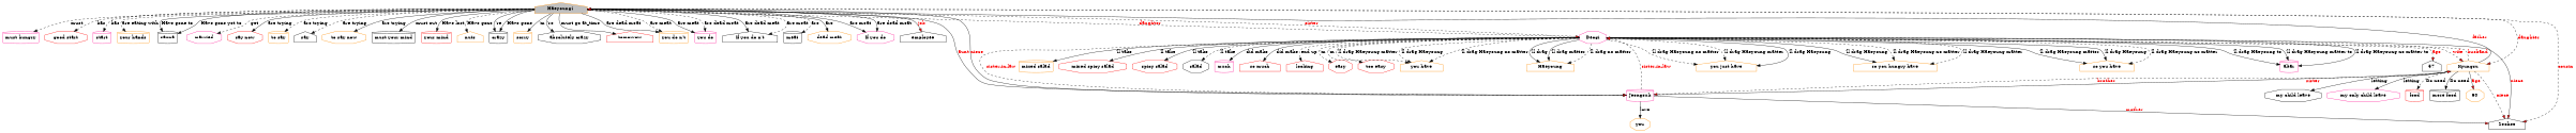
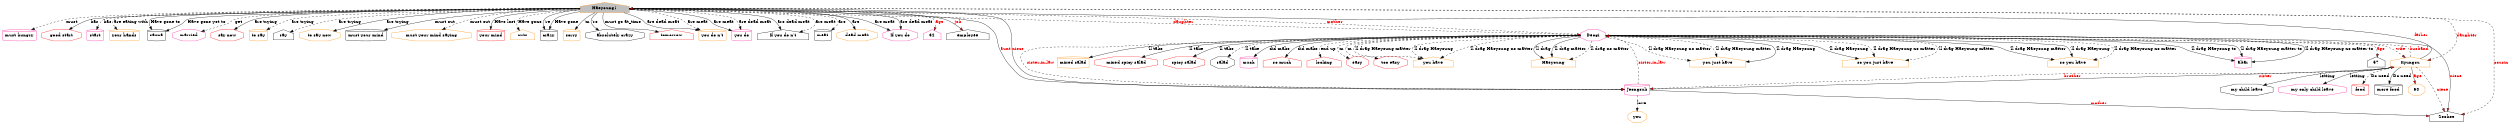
  digraph {
    node [color=darkorange shape=cylinder]
    edge [style=solid]
    n1 [fillcolor=gray label=Haeyoung1 shape=house style=filled]
    n2 [color=deeppink label="must hungry"]
    n3 [color=red label="good start" shape=octagon]
    n4 [color=deeppink label=start]
    n5 [label="your hands"]
    n6 [color=black label=sauna]
    n7 [color=deeppink label=married shape=octagon]
    n8 [color=red label="say now" shape=octagon]
    n9 [label="to say"]
    n10 [color=black label=say shape=house]
    n11 [label="to say now" shape=octagon]
    n12 [color=black label="must your mind"]
+   n13 [label="must your mind saying" shape=octagon]
    n14 [color=red label="your mind"]
    n15 [label=nuts shape=house]
    n16 [color=black label=crazy]
    n17 [label=sorry]
    n18 [color=black label="absolutely crazy" shape=octagon]
    n19 [color=red label=tomorrow shape=house]
    n20 [label="you do n't"]
    n21 [color=deeppink label="you do"]
    n22 [color=black label="If you do n't" shape=house]
    n23 [color=black label=meat]
    n24 [label="dead meat" shape=octagon]
    n25 [color=deeppink label="If you do" shape=octagon]
+   n26 [color=deeppink label=32 shape=house]
    n27 [color=black label=employee shape=house]
    n28 [color=deeppink label=Deogi shape=octagon]
    n29 [label=Kyungsu shape=house]
    n30 [color=black label=Seohee shape=house]
    n31 [color=deeppink label=Jeongsuk]
    n32 [label="mixed salad"]
    n33 [color=red label="mixed spicy salad" shape=octagon]
    n34 [color=red label="spicy salad" shape=octagon]
    n35 [color=black label=salad shape=octagon]
    n36 [color=deeppink label=much]
    n37 [color=red label="so much" shape=house]
    n38 [color=red label=looking shape=house]
    n39 [color=red label=easy shape=octagon]
    n40 [color=red label="too easy" shape=octagon]
    n41 [label="you have" shape=house]
    n42 [label=Haeyoung shape=house]
    n43 [label="you just have" shape=house]
-   n44 [label="so you hungry have" shape=house]
+   n44 [label="so you just have" shape=house]
    n45 [label="so you have" shape=house]
    n46 [color=deeppink label=altar]
    n47 [color=black label=57 shape=house]
    n48 [color=black label="my child leave" shape=octagon]
    n49 [color=deeppink label="my only child leave" shape=octagon]
    n50 [color=red label=food]
    n51 [color=black label="more food"]
    n52 [label=60 shape=octagon]
    n53 [label=you shape=octagon]
    n1 -> n2 [label=must style=dashed]
-   n1 -> n3 [label=has style=dashed]
+   n1 -> n3 [label=has]
    n1 -> n4 [label=has style=dashed]
    n1 -> n5 [label="are eating with" style=dashed]
    n1 -> n6 [label="Have gone yet to"]
    n1 -> n6 [label="Have gone to"]
    n1 -> n7 [label=get style=dashed]
    n1 -> n8 [label="are trying"]
    n1 -> n9 [label="are trying" style=dashed]
    n1 -> n10 [label="are trying" style=dashed]
    n1 -> n11 [label="are trying"]
    n1 -> n12 [label="must out"]
+   n1 -> n13 [label="must out" style=dashed]
    n1 -> n14 [label="Have lost"]
    n1 -> n15 [label="Have gone" style=dashed]
    n1 -> n16 [label="Have gone"]
    n1 -> n16 [label="'re"]
    n1 -> n17 [label="'m"]
    n1 -> n18 [label="'re"]
    n1 -> n19 [label="must go at_time"]
    n1 -> n20 [label="are meat" style=dashed]
    n1 -> n20 [label="are dead meat"]
    n1 -> n21 [label="are dead meat" style=dashed]
    n1 -> n21 [label="are meat"]
    n1 -> n22 [label="are meat" style=dashed]
    n1 -> n22 [label="are dead meat"]
    n1 -> n23 [label=are style=dashed]
    n1 -> n24 [label=are]
    n1 -> n25 [label="are dead meat"]
    n1 -> n25 [label="are meat"]
+   n1 -> n26 [fillcolor=red fontcolor=red label=age style=dashed]
    n1 -> n27 [fillcolor=red fontcolor=red label=job]
    n1 -> n28 [fillcolor=red fontcolor=red label=daughter style=dashed]
    n1 -> n29 [fillcolor=red fontcolor=red label=daughter style=dashed]
    n1 -> n30 [fillcolor=red fontcolor=red label=cousin style=dashed]
    n1 -> n31 [fillcolor=red fontcolor=red label=niece]
-   n28 -> n1 [fillcolor=red fontcolor=red label=sister style=dashed]
+   n28 -> n1 [fillcolor=red fontcolor=red label=mother style=dashed]
    n28 -> n29 [fillcolor=red fontcolor=red label=wife style=dashed]
    n28 -> n30 [fillcolor=red fontcolor=red label=niece]
    n28 -> n31 [fillcolor=red fontcolor=red label="sister-in-law" style=dashed]
    n28 -> n32 [label="'ll take"]
    n28 -> n33 [label="'ll take"]
    n28 -> n34 [label="'ll take"]
    n28 -> n35 [label="'ll take" style=dashed]
    n28 -> n36 [label="did make"]
    n28 -> n37 [label="did make"]
    n28 -> n38 [label="end up" style=dashed]
    n28 -> n39 [label="’m" style=dashed]
    n28 -> n40 [label="’m" style=dashed]
    n28 -> n41 [label="'ll drag Haeyoung" style=dashed]
    n28 -> n41 [label="'ll drag Haeyoung no matter" style=dashed]
    n28 -> n41 [label="'ll drag Haeyoung matter" style=dashed]
    n28 -> n42 [label="'ll drag matter"]
    n28 -> n42 [label="'ll drag no matter" style=dashed]
    n28 -> n42 [label="'ll drag"]
    n28 -> n43 [label="'ll drag Haeyoung no matter" style=dashed]
    n28 -> n43 [label="'ll drag Haeyoung matter" style=dashed]
    n28 -> n43 [label="'ll drag Haeyoung"]
    n28 -> n44 [label="'ll drag Haeyoung"]
    n28 -> n44 [label="'ll drag Haeyoung no matter" style=dashed]
    n28 -> n44 [label="'ll drag Haeyoung matter" style=dashed]
    n28 -> n45 [label="'ll drag Haeyoung matter"]
    n28 -> n45 [label="'ll drag Haeyoung"]
    n28 -> n45 [label="'ll drag Haeyoung no matter" style=dashed]
    n28 -> n46 [label="'ll drag Haeyoung to"]
    n28 -> n46 [label="'ll drag Haeyoung matter to"]
    n28 -> n46 [label="'ll drag Haeyoung no matter to"]
    n28 -> n47 [fillcolor=red fontcolor=red label=age style=dashed]
    n29 -> n1 [fillcolor=red fontcolor=red label=father]
    n29 -> n28 [fillcolor=red fontcolor=red label=husband style=dashed]
    n29 -> n30 [fillcolor=red fontcolor=red label=niece style=dashed]
    n29 -> n31 [fillcolor=red fontcolor=red label=brother style=dashed]
    n29 -> n48 [label=letting]
    n29 -> n49 [label=letting]
    n29 -> n50 [label="Do need" style=dashed]
    n29 -> n51 [label="Do need"]
    n29 -> n52 [fillcolor=red fontcolor=red label=age]
    n31 -> n1 [fillcolor=red fontcolor=red label=aunt]
    n31 -> n28 [fillcolor=red fontcolor=red label="sister-in-law" style=dashed]
    n31 -> n29 [fillcolor=red fontcolor=red label=sister]
    n31 -> n30 [fillcolor=red fontcolor=red label=mother]
-   n31 -> n53 [label=love]
+   n31 -> n53 [label=love style=dashed]
  }
